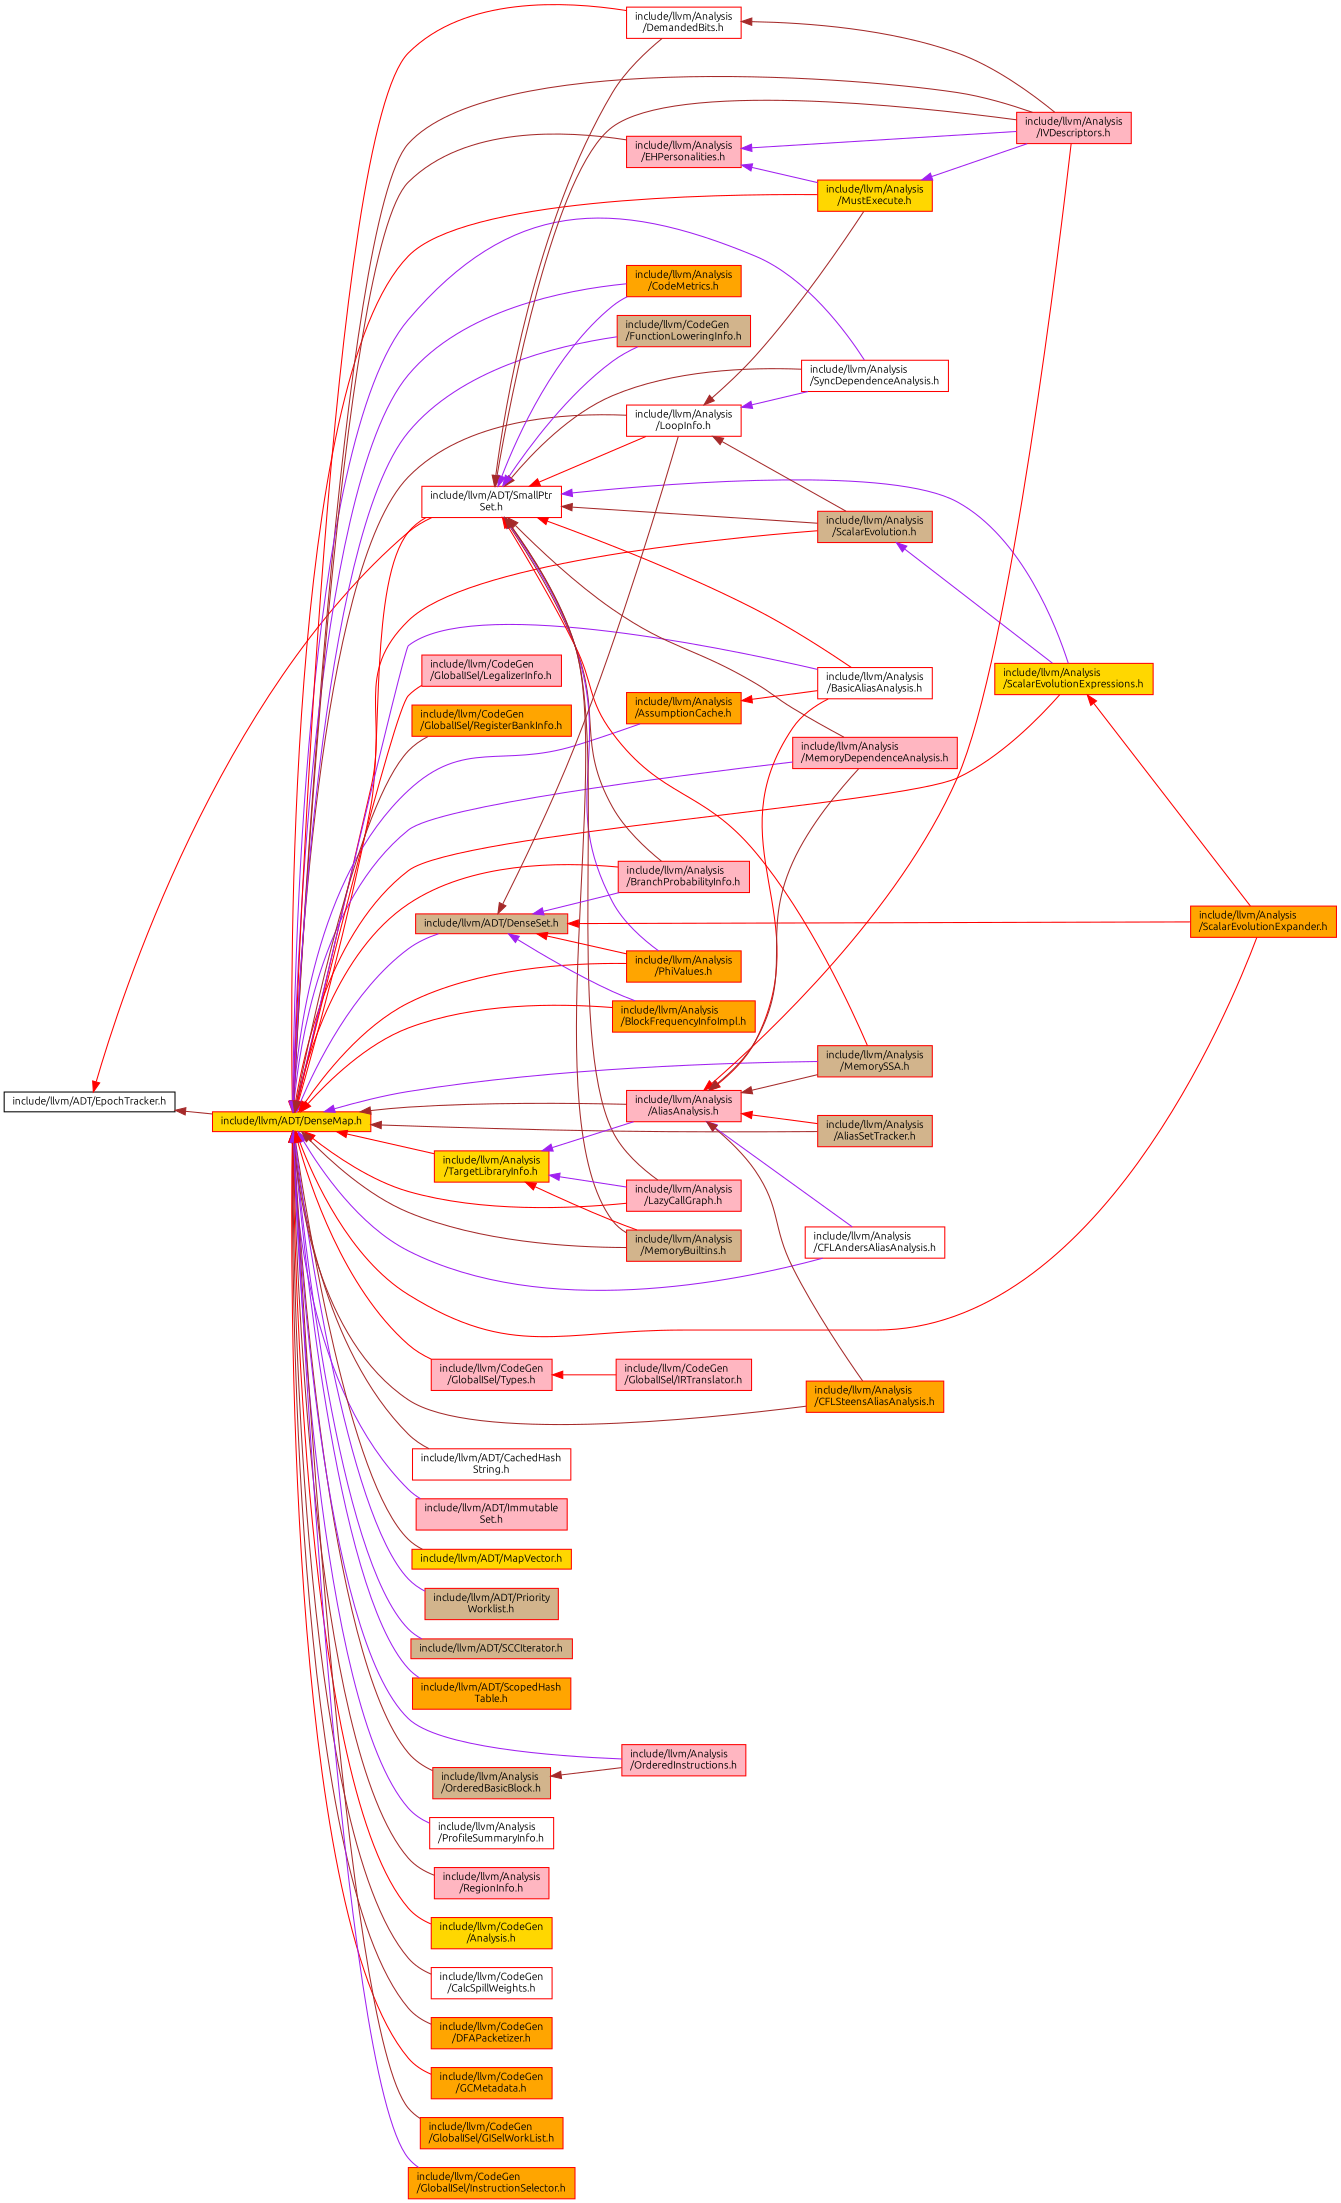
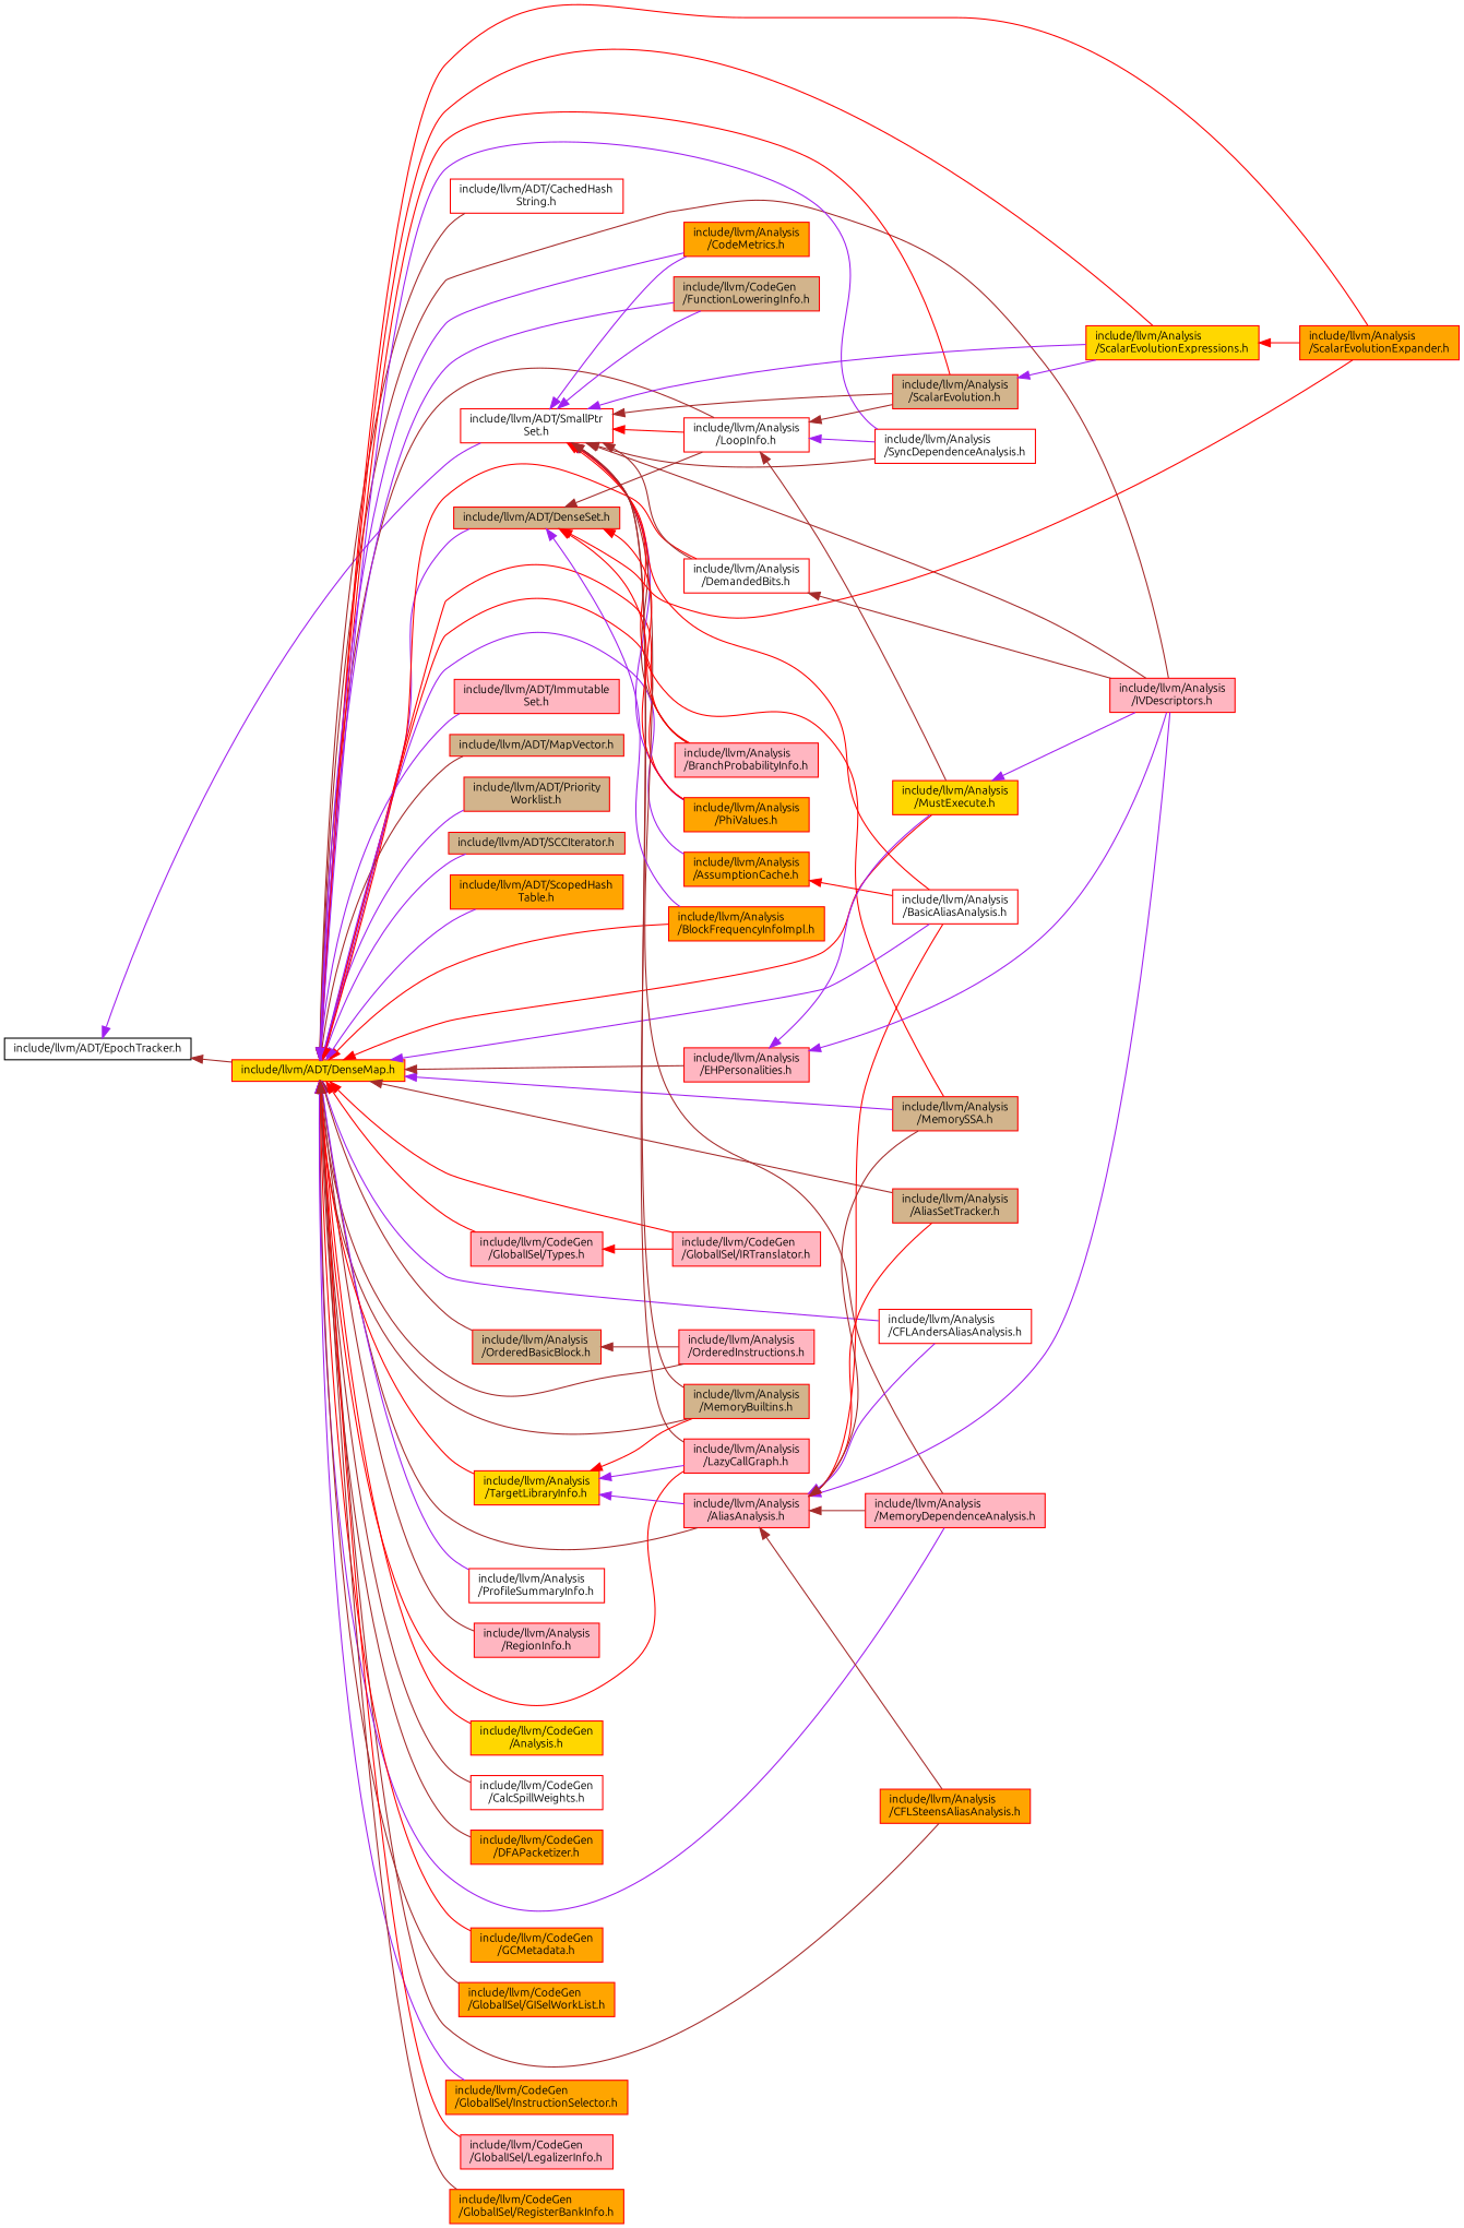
  digraph {
    fontname=Ubuntu
    rankdir=LR
    node [color=red fillcolor=orange fontname=Ubuntu fontsize=10 shape=box style=filled]
    edge [color=brown dir=back fontname=Ubuntu fontsize=10 labelfontname=Helvetica labelfontsize=10 style=solid]
    n1 [color=black fillcolor=white fontcolor=black height=0.2 label="include/llvm/ADT/EpochTracker.h" width=0.4]
    n2 [fillcolor=gold height=0.2 label="include/llvm/ADT/DenseMap.h" width=0.4]
    n3 [fillcolor=white height=0.2 label="include/llvm/ADT/SmallPtr\lSet.h" width=0.4]
    n4 [fillcolor=white height=0.2 label="include/llvm/ADT/CachedHash\lString.h" width=0.4]
    n5 [fillcolor=tan height=0.2 label="include/llvm/ADT/DenseSet.h" width=0.4]
    n6 [height=0.2 label="include/llvm/Analysis\l/BlockFrequencyInfoImpl.h" width=0.4]
    n7 [fillcolor=lightpink height=0.2 label="include/llvm/Analysis\l/BranchProbabilityInfo.h" width=0.4]
    n8 [fillcolor=white height=0.2 label="include/llvm/Analysis\l/LoopInfo.h" width=0.4]
    n9 [fillcolor=gold height=0.2 label="include/llvm/Analysis\l/MustExecute.h" width=0.4]
    n10 [fillcolor=lightpink height=0.2 label="include/llvm/Analysis\l/IVDescriptors.h" width=0.4]
    n11 [fillcolor=tan height=0.2 label="include/llvm/Analysis\l/ScalarEvolution.h" width=0.4]
    n12 [fillcolor=gold height=0.2 label="include/llvm/Analysis\l/ScalarEvolutionExpressions.h" width=0.4]
    n13 [height=0.2 label="include/llvm/Analysis\l/ScalarEvolutionExpander.h" width=0.4]
    n14 [fillcolor=white height=0.2 label="include/llvm/Analysis\l/SyncDependenceAnalysis.h" width=0.4]
    n15 [height=0.2 label="include/llvm/Analysis\l/PhiValues.h" width=0.4]
    n16 [fillcolor=lightpink height=0.2 label="include/llvm/ADT/Immutable\lSet.h" width=0.4]
-   n17 [fillcolor=gold height=0.2 label="include/llvm/ADT/MapVector.h" width=0.4]
+   n17 [fillcolor=tan height=0.2 label="include/llvm/ADT/MapVector.h" width=0.4]
    n18 [fillcolor=tan height=0.2 label="include/llvm/ADT/Priority\lWorklist.h" width=0.4]
    n19 [fillcolor=tan height=0.2 label="include/llvm/ADT/SCCIterator.h" width=0.4]
    n20 [height=0.2 label="include/llvm/ADT/ScopedHash\lTable.h" width=0.4]
    n21 [fillcolor=lightpink height=0.2 label="include/llvm/Analysis\l/AliasAnalysis.h" width=0.4]
    n22 [fillcolor=tan height=0.2 label="include/llvm/Analysis\l/AliasSetTracker.h" width=0.4]
    n23 [fillcolor=white height=0.2 label="include/llvm/Analysis\l/BasicAliasAnalysis.h" width=0.4]
    n24 [fillcolor=white height=0.2 label="include/llvm/Analysis\l/CFLAndersAliasAnalysis.h" width=0.4]
    n25 [height=0.2 label="include/llvm/Analysis\l/CFLSteensAliasAnalysis.h" width=0.4]
    n26 [fillcolor=lightpink height=0.2 label="include/llvm/Analysis\l/MemoryDependenceAnalysis.h" width=0.4]
    n27 [fillcolor=tan height=0.2 label="include/llvm/Analysis\l/MemorySSA.h" width=0.4]
    n28 [height=0.2 label="include/llvm/Analysis\l/AssumptionCache.h" width=0.4]
    n29 [height=0.2 label="include/llvm/Analysis\l/CodeMetrics.h" width=0.4]
    n30 [fillcolor=white height=0.2 label="include/llvm/Analysis\l/DemandedBits.h" width=0.4]
    n31 [fillcolor=lightpink height=0.2 label="include/llvm/Analysis\l/EHPersonalities.h" width=0.4]
    n32 [fillcolor=lightpink height=0.2 label="include/llvm/Analysis\l/LazyCallGraph.h" width=0.4]
    n33 [fillcolor=tan height=0.2 label="include/llvm/Analysis\l/MemoryBuiltins.h" width=0.4]
    n34 [fillcolor=tan height=0.2 label="include/llvm/Analysis\l/OrderedBasicBlock.h" width=0.4]
    n35 [fillcolor=lightpink height=0.2 label="include/llvm/Analysis\l/OrderedInstructions.h" width=0.4]
    n36 [fillcolor=white height=0.2 label="include/llvm/Analysis\l/ProfileSummaryInfo.h" width=0.4]
    n37 [fillcolor=lightpink height=0.2 label="include/llvm/Analysis\l/RegionInfo.h" width=0.4]
    n38 [fillcolor=gold height=0.2 label="include/llvm/Analysis\l/TargetLibraryInfo.h" width=0.4]
    n39 [fillcolor=gold height=0.2 label="include/llvm/CodeGen\l/Analysis.h" width=0.4]
    n40 [fillcolor=white height=0.2 label="include/llvm/CodeGen\l/CalcSpillWeights.h" width=0.4]
    n41 [height=0.2 label="include/llvm/CodeGen\l/DFAPacketizer.h" width=0.4]
    n42 [fillcolor=tan height=0.2 label="include/llvm/CodeGen\l/FunctionLoweringInfo.h" width=0.4]
    n43 [height=0.2 label="include/llvm/CodeGen\l/GCMetadata.h" width=0.4]
    n44 [height=0.2 label="include/llvm/CodeGen\l/GlobalISel/GISelWorkList.h" width=0.4]
    n45 [fillcolor=lightpink height=0.2 label="include/llvm/CodeGen\l/GlobalISel/IRTranslator.h" width=0.4]
    n46 [height=0.2 label="include/llvm/CodeGen\l/GlobalISel/InstructionSelector.h" width=0.4]
    n47 [fillcolor=lightpink height=0.2 label="include/llvm/CodeGen\l/GlobalISel/LegalizerInfo.h" width=0.4]
    n48 [height=0.2 label="include/llvm/CodeGen\l/GlobalISel/RegisterBankInfo.h" width=0.4]
    n49 [fillcolor=lightpink height=0.2 label="include/llvm/CodeGen\l/GlobalISel/Types.h" width=0.4]
    n1 -> n2
-   n1 -> n3 [color=red]
+   n1 -> n3 [color=purple]
    n2 -> n4
    n2 -> n5 [color=purple]
    n2 -> n6 [color=red]
    n2 -> n7 [color=red]
    n2 -> n8
    n2 -> n9 [color=red]
    n2 -> n10
    n2 -> n11 [color=red]
    n2 -> n12 [color=red]
    n2 -> n13 [color=red]
    n2 -> n14 [color=purple]
    n2 -> n15 [color=red]
    n2 -> n16 [color=purple]
    n2 -> n17
    n2 -> n18 [color=purple]
    n2 -> n19 [color=purple]
    n2 -> n20 [color=purple]
    n2 -> n21
    n2 -> n22
    n2 -> n23 [color=purple]
    n2 -> n24 [color=purple]
    n2 -> n25
    n2 -> n26 [color=purple]
    n2 -> n27 [color=purple]
    n2 -> n28 [color=purple]
    n2 -> n29 [color=purple]
    n2 -> n30 [color=red]
    n2 -> n31
    n2 -> n32 [color=red]
    n2 -> n33
    n2 -> n34
-   n2 -> n35 [color=purple]
+   n2 -> n35
    n2 -> n36 [color=purple]
    n2 -> n37
    n2 -> n38 [color=red]
    n2 -> n39 [color=red]
    n2 -> n40
    n2 -> n41
    n2 -> n42 [color=purple]
    n2 -> n43 [color=red]
    n2 -> n44
-   n2 -> n3 [color=red]
+   n2 -> n45 [color=red]
    n2 -> n46 [color=purple]
    n2 -> n47 [color=red]
    n2 -> n48
    n2 -> n49 [color=red]
    n3 -> n7
    n3 -> n8 [color=red]
    n3 -> n10
    n3 -> n11
    n3 -> n12 [color=purple]
    n3 -> n14
    n3 -> n15 [color=purple]
    n3 -> n23 [color=red]
    n3 -> n26
    n3 -> n27 [color=red]
    n3 -> n29 [color=purple]
    n3 -> n30
    n3 -> n32
    n3 -> n33
    n3 -> n42 [color=purple]
    n5 -> n6 [color=purple]
-   n5 -> n7 [color=purple]
+   n5 -> n7 [color=red]
    n5 -> n8
    n5 -> n13 [color=red]
    n5 -> n15 [color=red]
    n8 -> n9
    n8 -> n11
    n8 -> n14 [color=purple]
    n9 -> n10 [color=purple]
    n11 -> n12 [color=purple]
    n12 -> n13 [color=red]
-   n21 -> n10 [color=red]
+   n21 -> n10 [color=purple]
    n21 -> n22 [color=red]
    n21 -> n23 [color=red]
    n21 -> n24 [color=purple]
    n21 -> n25
    n21 -> n26
    n21 -> n27
    n28 -> n23 [color=red]
    n30 -> n10
    n31 -> n9 [color=purple]
    n31 -> n10 [color=purple]
    n34 -> n35
    n38 -> n21 [color=purple]
    n38 -> n32 [color=purple]
    n38 -> n33 [color=red]
    n49 -> n45 [color=red]
  }
